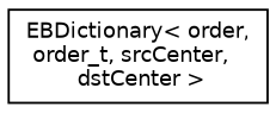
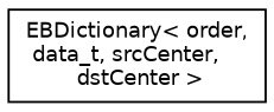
  digraph {
    rankdir=LR
-   n1 [color=black fillcolor=white fontname=Helvetica fontsize=10 height=0.2 label="EBDictionary\< order,\l order_t, srcCenter,\l dstCenter \>" shape=record style=filled width=0.4]
+   n1 [color=black fillcolor=white fontname=Helvetica fontsize=10 height=0.2 label="EBDictionary\< order,\l data_t, srcCenter,\l dstCenter \>" shape=record style=filled width=0.4]
  }
